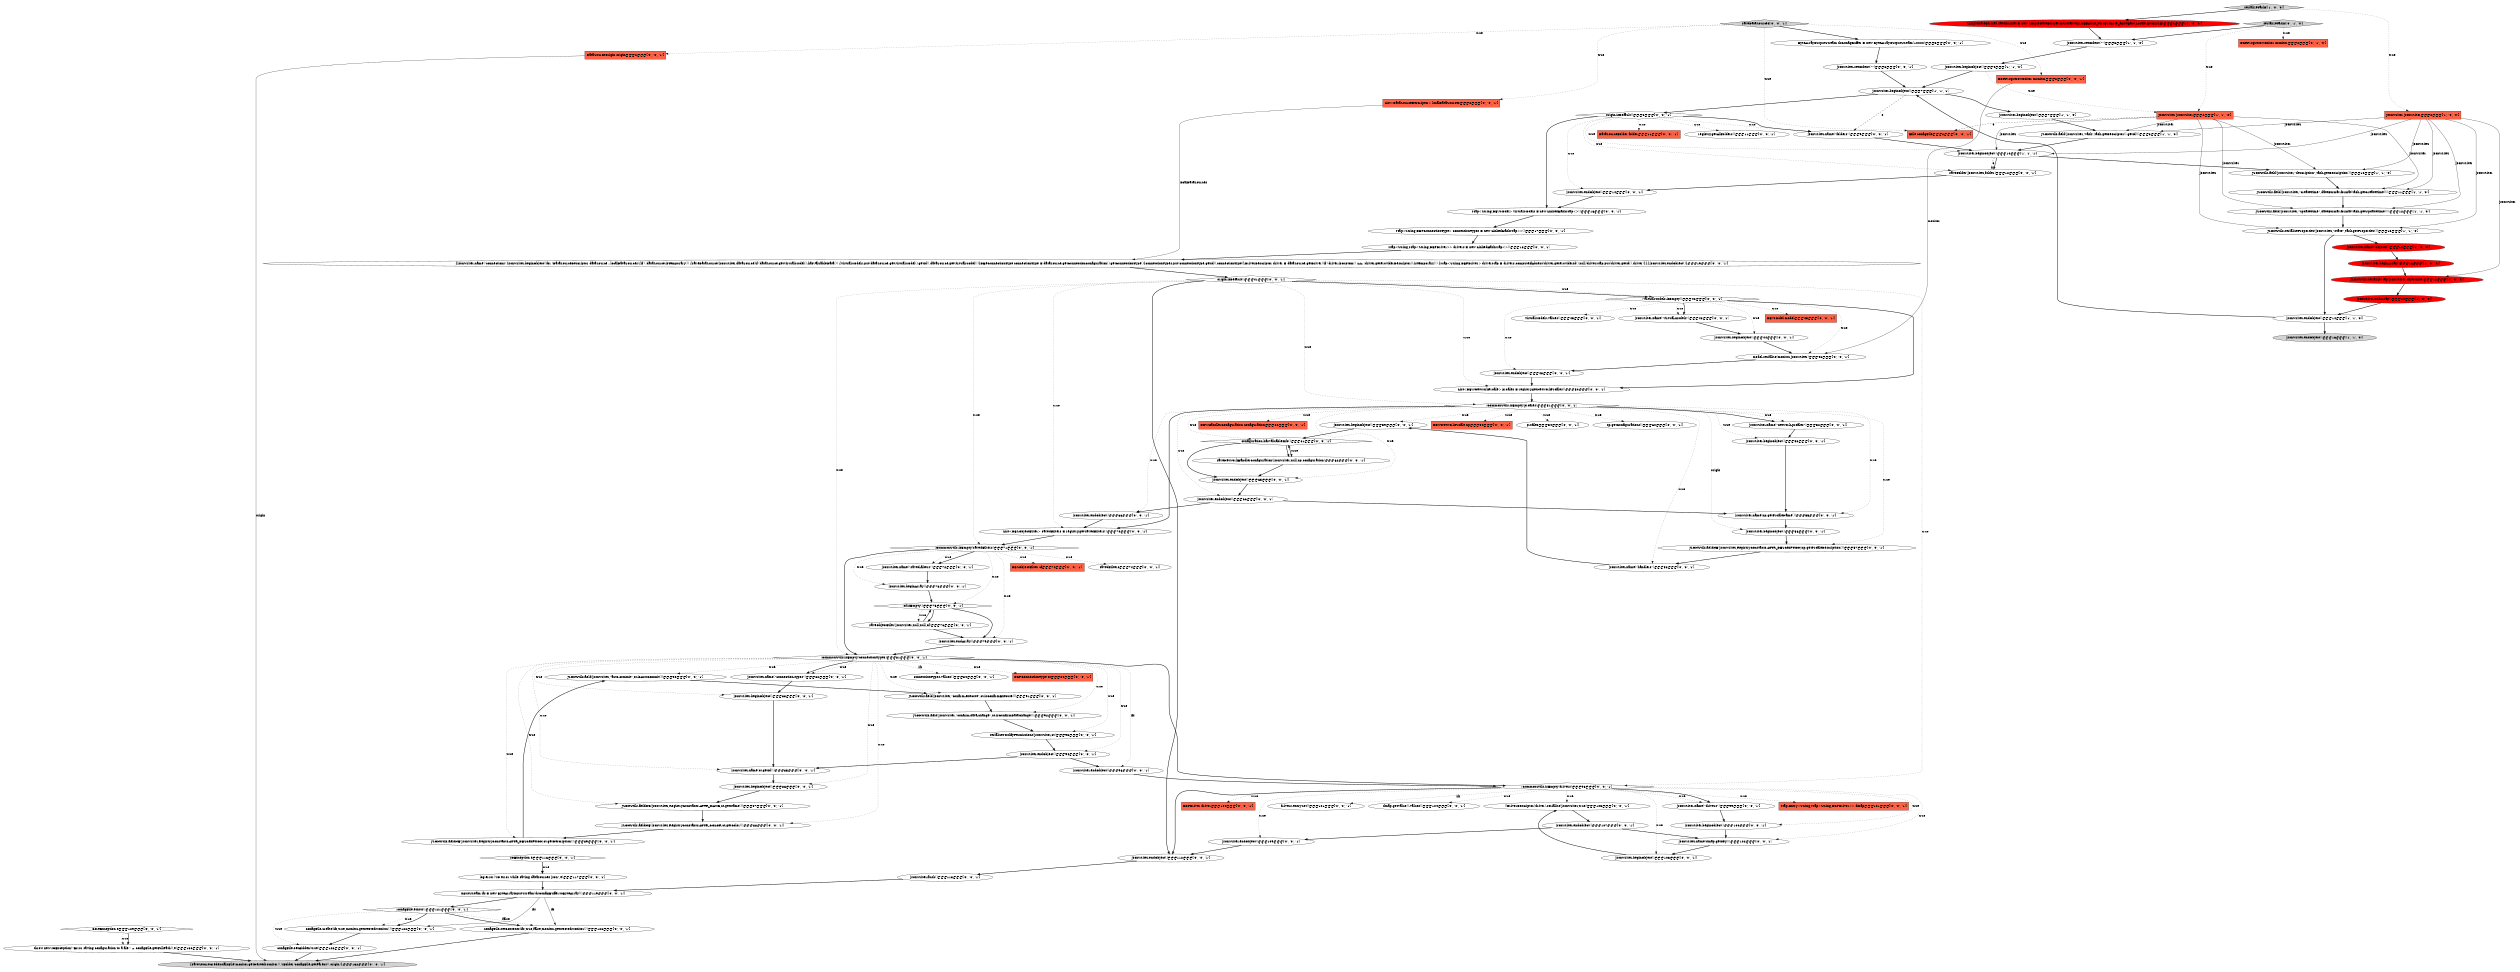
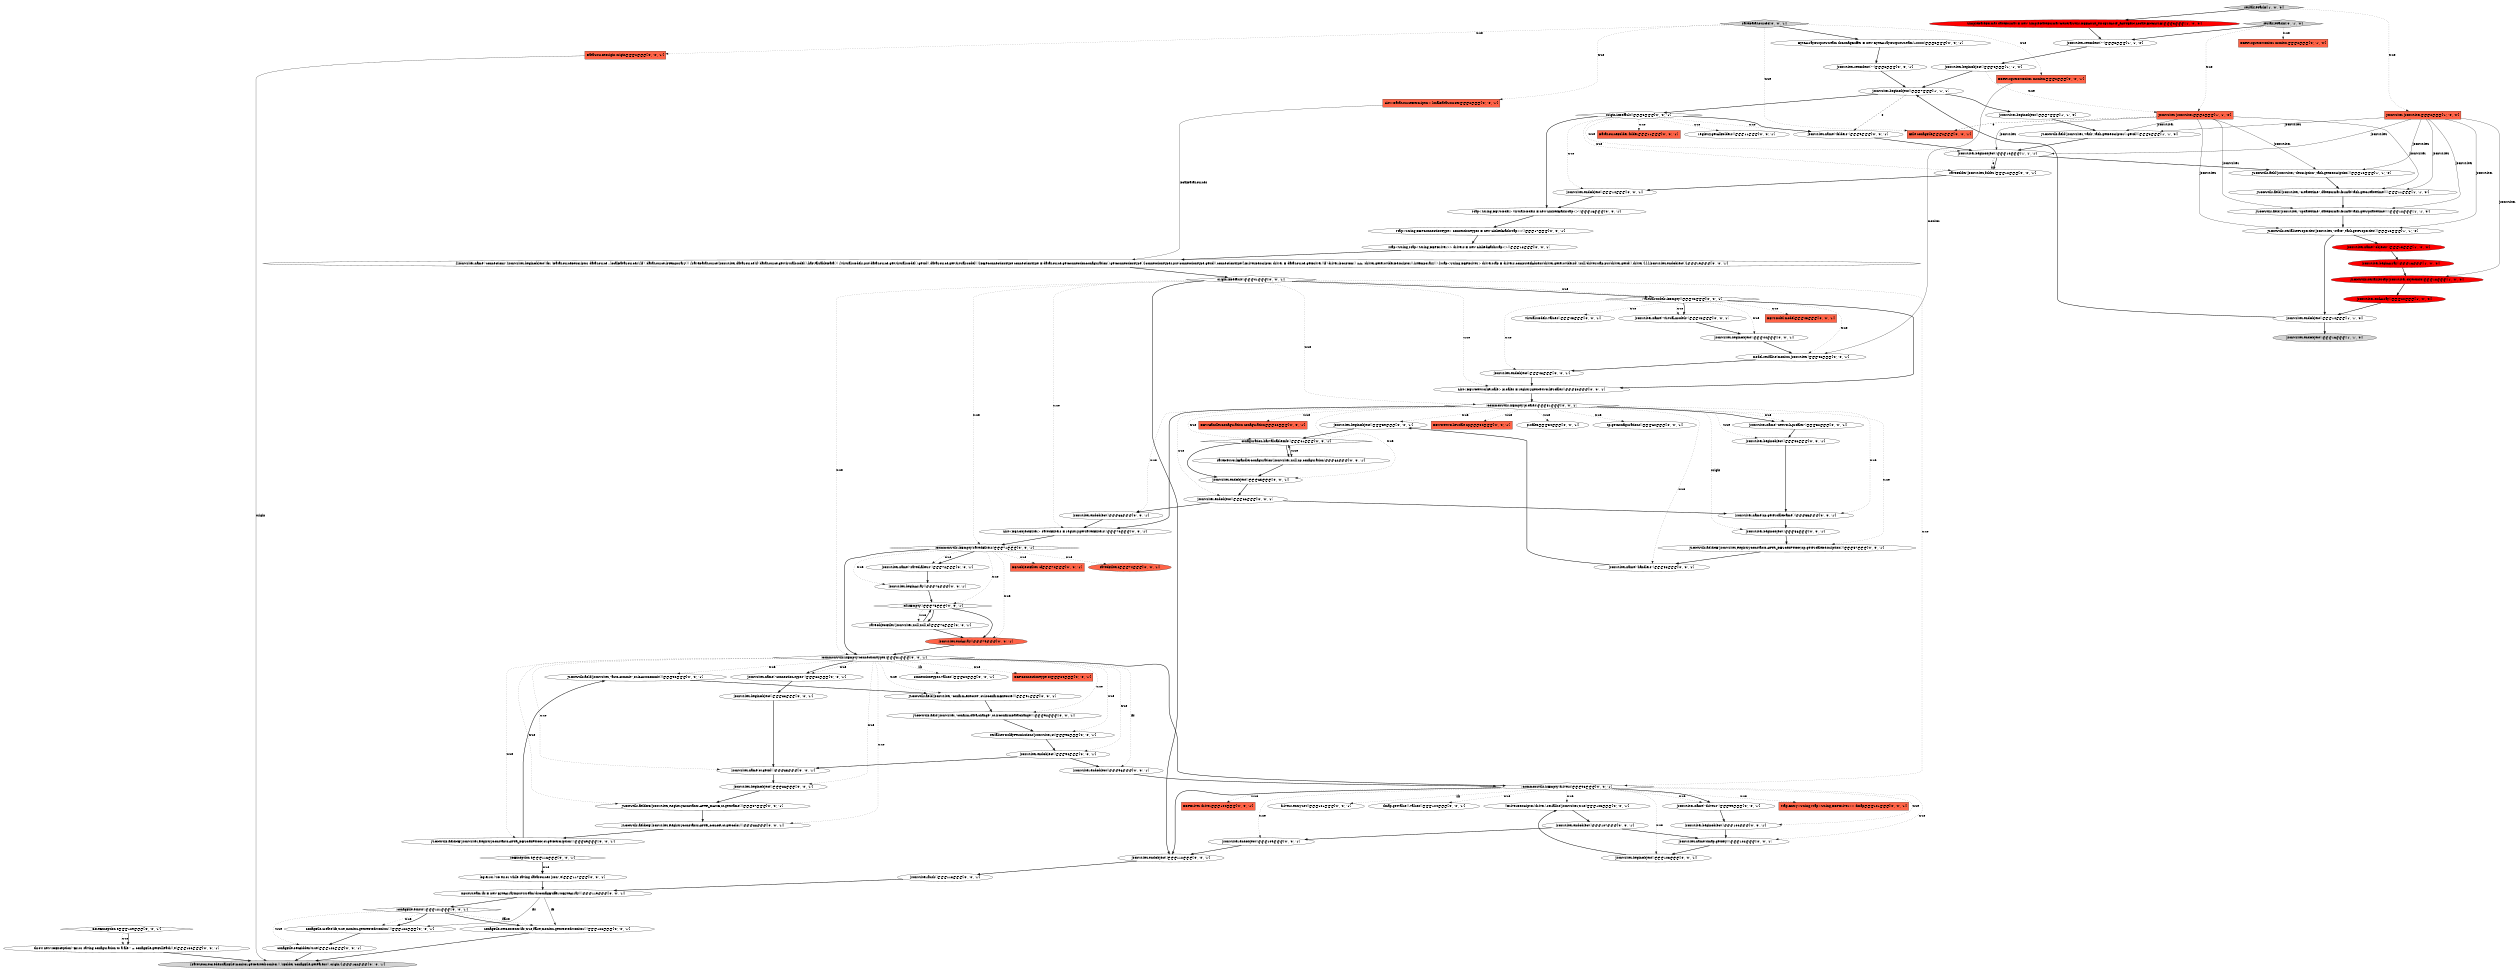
  digraph {
    node [fillcolor=white shape=ellipse style=filled]
    edge [style=bold]
    n1 [label="((DriverDescriptor)driver).serialize(jsonWriter,true)@@@105@@@['0', '0', '1']"]
    n2 [label="jsonWriter.endObject()@@@107@@@['0', '0', '1']"]
    n3 [label="jsonWriter.endObject()@@@109@@@['0', '0', '1']"]
    n4 [label="jsonWriter.name(dmap.getKey())@@@102@@@['0', '0', '1']"]
    n5 [label="JSONUtils.field(jsonWriter,\"auto-commit\",ct.isAutocommit())@@@90@@@['0', '0', '1']"]
    n6 [label="JSONUtils.field(jsonWriter,\"confirm-execute\",ct.isConfirmExecute())@@@91@@@['0', '0', '1']"]
    n7 [label="JSONUtils.field(jsonWriter,\"confirm-data-change\",ct.isConfirmDataChange())@@@92@@@['0', '0', '1']"]
    n8 [fillcolor=tomato label="JsonWriter jsonWriter@@@2@@@['1', '1', '0']" shape=box]
    n9 [label="JSONUtils.field(jsonWriter,\"task\",task.getDescriptor().getId())@@@8@@@['1', '1', '0']"]
    n10 [label="JSONUtils.serializeProperties(jsonWriter,\"state\",task.getProperties())@@@13@@@['1', '1', '0']"]
    n11 [label="JSONUtils.field(jsonWriter,\"createTime\",dateFormat.format(task.getCreateTime()))@@@11@@@['1', '1', '0']"]
    n12 [label="jsonWriter.beginObject()@@@10@@@['1', '1', '1']"]
    n13 [fillcolor=tomato label="IFile configFile@@@2@@@['0', '0', '1']" shape=box]
    n14 [label="JSONUtils.field(jsonWriter,\"updateTime\",dateFormat.format(task.getUpdateTime()))@@@12@@@['1', '1', '0']"]
    n15 [label="JSONUtils.field(jsonWriter,\"description\",task.getDescription())@@@10@@@['1', '1', '0']"]
    n16 [label="jsonWriter.endObject()@@@14@@@['1', '1', '0']"]
    n17 [fillcolor=red label="jsonWriter.name(\"objects\")@@@15@@@['1', '0', '0']"]
    n18 [label="saveFolder(jsonWriter,folder)@@@12@@@['0', '0', '1']"]
-   n19 [label="jsonWriter.endArray()@@@79@@@['0', '0', '1']"]
+   n19 [fillcolor=tomato label="jsonWriter.endArray()@@@79@@@['0', '0', '1']"]
    n20 [label="!CommonUtils.isEmpty(connectionTypes)@@@81@@@['0', '0', '1']" shape=diamond]
    n21 [label="!CommonUtils.isEmpty(drivers)@@@98@@@['0', '0', '1']" shape=diamond]
    n22 [label="serializeModifyPermissions(jsonWriter,ct)@@@93@@@['0', '0', '1']"]
    n23 [label="JSONUtils.fieldNE(jsonWriter,RegistryConstants.ATTR_NAME,ct.getName())@@@87@@@['0', '0', '1']"]
    n24 [label="JSONUtils.fieldNE(jsonWriter,RegistryConstants.ATTR_COLOR,ct.getColor())@@@88@@@['0', '0', '1']"]
    n25 [label="jsonWriter.beginObject()@@@83@@@['0', '0', '1']"]
    n26 [label="jsonWriter.name(ct.getId())@@@85@@@['0', '0', '1']"]
    n27 [label="jsonWriter.endObject()@@@94@@@['0', '0', '1']"]
    n28 [label="jsonWriter.endObject()@@@96@@@['0', '0', '1']"]
    n29 [label="jsonWriter.beginObject()@@@86@@@['0', '0', '1']"]
    n30 [label="jsonWriter.name(\"connection-types\")@@@82@@@['0', '0', '1']"]
    n31 [label="JSONUtils.fieldNE(jsonWriter,RegistryConstants.ATTR_DESCRIPTION,ct.getDescription())@@@89@@@['0', '0', '1']"]
    n32 [label="connectionTypes.values()@@@84@@@['0', '0', '1']"]
    n33 [fillcolor=tomato label="DBPConnectionType ct@@@84@@@['0', '0', '1']" shape=box]
    n34 [label="drivers.entrySet()@@@101@@@['0', '0', '1']"]
    n35 [fillcolor=lightgray label="jsonWriter.endObject()@@@16@@@['1', '1', '0']"]
    n36 [label="jsonWriter.beginObject()@@@7@@@['1', '1', '1']"]
    n37 [label="origin.isDefault()@@@8@@@['0', '0', '1']" shape=diamond]
    n38 [label="jsonWriter.name(\"folders\")@@@9@@@['0', '0', '1']"]
    n39 [label="jsonWriter.beginObject()@@@7@@@['1', '1', '0']"]
    n40 [label="jsonWriter.endObject()@@@14@@@['0', '0', '1']"]
    n41 [label="Map<String,DBVModel> virtualModels = new LinkedHashMap<>()@@@16@@@['0', '0', '1']"]
    n42 [label="ByteArrayOutputStream dsConfigBuffer = new ByteArrayOutputStream(10000)@@@3@@@['0', '0', '1']"]
    n43 [label="jsonWriter.setIndent(\"\")@@@6@@@['0', '0', '1']"]
    n44 [label="jsonWriter.beginObject()@@@100@@@['0', '0', '1']"]
    n45 [label="jsonWriter.endObject()@@@112@@@['0', '0', '1']"]
    n46 [label="dmap.getValue().values()@@@104@@@['0', '0', '1']"]
    n47 [fillcolor=tomato label="Map.Entry<String,Map<String,DBPDriver>> dmap@@@101@@@['0', '0', '1']" shape=box]
    n48 [label="jsonWriter.beginObject()@@@103@@@['0', '0', '1']"]
    n49 [label="jsonWriter.name(\"drivers\")@@@99@@@['0', '0', '1']"]
    n50 [fillcolor=tomato label="DBPDriver driver@@@104@@@['0', '0', '1']" shape=box]
    n51 [label="jsonWriter.flush()@@@113@@@['0', '0', '1']"]
    n52 [label="jsonWriter.endObject()@@@68@@@['0', '0', '1']"]
    n53 [label="List<DBSObjectFilter> savedFilters = registry.getSavedFilters()@@@70@@@['0', '0', '1']"]
    n54 [label="!CommonUtils.isEmpty(savedFilters)@@@71@@@['0', '0', '1']" shape=diamond]
    n55 [fillcolor=tomato label="JsonWriter jsonWriter@@@2@@@['1', '0', '0']" shape=box]
    n56 [fillcolor=red label="JSONUtils.serializeMap(jsonWriter,objectInfo)@@@18@@@['1', '0', '0']"]
    n57 [fillcolor=red label="jsonWriter.endArray()@@@20@@@['1', '0', '0']"]
    n58 [fillcolor=tomato label="DataSourceFolder folder@@@11@@@['0', '0', '1']" shape=box]
    n59 [label="registry.getAllFolders()@@@11@@@['0', '0', '1']"]
    n60 [label="Map<String,DBPConnectionType> connectionTypes = new LinkedHashMap<>()@@@17@@@['0', '0', '1']"]
    n61 [fillcolor=lightgray label="serializeTasks['1', '0', '0']" shape=diamond]
    n62 [fillcolor=red label="SimpleDateFormat dateFormat = new SimpleDateFormat(GeneralUtils.DEFAULT_TIMESTAMP_PATTERN,Locale.ENGLISH)@@@3@@@['1', '0', '0']"]
    n63 [label="jsonWriter.setIndent(\"\")@@@3@@@['1', '1', '0']"]
    n64 [label="jsonWriter.name(\"saved-filters\")@@@72@@@['0', '0', '1']"]
    n65 [label="jsonWriter.beginArray()@@@73@@@['0', '0', '1']"]
    n66 [label="!cf.isEmpty()@@@75@@@['0', '0', '1']" shape=diamond]
    n67 [label="jsonWriter.name(\"virtual-models\")@@@43@@@['0', '0', '1']"]
    n68 [label="jsonWriter.beginObject()@@@44@@@['0', '0', '1']"]
    n69 [label="model.serialize(monitor,jsonWriter)@@@46@@@['0', '0', '1']"]
    n70 [label="jsonWriter.endObject()@@@48@@@['0', '0', '1']"]
    n71 [label="List<DBWNetworkProfile> profiles = registry.getNetworkProfiles()@@@50@@@['0', '0', '1']"]
    n72 [label="!CommonUtils.isEmpty(profiles)@@@51@@@['0', '0', '1']" shape=diamond]
    n73 [label="InputStream ifs = new ByteArrayInputStream(dsConfigBuffer.toByteArray())@@@119@@@['0', '0', '1']"]
    n74 [label="configFile.create(ifs,true,monitor.getNestedMonitor())@@@122@@@['0', '0', '1']"]
    n75 [label="configFile.setContents(ifs,true,false,monitor.getNestedMonitor())@@@126@@@['0', '0', '1']"]
    n76 [label="!configFile.exists()@@@121@@@['0', '0', '1']" shape=diamond]
    n77 [label="configFile.setHidden(true)@@@123@@@['0', '0', '1']"]
    n78 [fillcolor=lightgray label="{saveSecureCredentialsFile(monitor.getNestedMonitor(),(IFolder)configFile.getParent(),origin)}@@@132@@@['0', '0', '1']"]
    n79 [label="CoreException e@@@129@@@['0', '0', '1']" shape=diamond]
    n80 [label="throw new IOException(\"Error saving configuration to a file \" + configFile.getFullPath(),e)@@@130@@@['0', '0', '1']"]
    n81 [label="jsonWriter.beginObject()@@@59@@@['0', '0', '1']"]
    n82 [label="configuration.hasValuableInfo()@@@61@@@['0', '0', '1']" shape=diamond]
    n83 [label="saveNetworkHandlerConfiguration(jsonWriter,null,np,configuration)@@@62@@@['0', '0', '1']"]
    n84 [label="jsonWriter.endObject()@@@65@@@['0', '0', '1']"]
    n85 [label="log.error(\"IO error while saving datasources json\",e)@@@117@@@['0', '0', '1']"]
    n86 [fillcolor=tomato label="List<DataSourceDescriptor> localDataSources@@@2@@@['0', '0', '1']" shape=box]
    n87 [label="{jsonWriter.name(\"connections\")jsonWriter.beginObject()for (DataSourceDescriptor dataSource : localDataSources){if (!dataSource.isTemporary()) {saveDataSource(jsonWriter,dataSource)if (dataSource.getVirtualModel().hasValuableData()) {virtualModels.put(dataSource.getVirtualModel().getId(),dataSource.getVirtualModel())}DBPConnectionType connectionType = dataSource.getConnectionConfiguration().getConnectionType(){connectionTypes.put(connectionType.getId(),connectionType)}DriverDescriptor driver = dataSource.getDriver()if (driver.isCustom() && !driver.getProviderDescriptor().isTemporary()) {Map<String,DBPDriver> driverMap = drivers.computeIfAbsent(driver.getProviderId(),null)driverMap.put(driver.getId(),driver)}}}jsonWriter.endObject()}@@@19@@@['0', '0', '1']"]
    n88 [label="origin.isDefault()@@@41@@@['0', '0', '1']" shape=diamond]
    n89 [label="JSONUtils.fieldNE(jsonWriter,RegistryConstants.ATTR_DESCRIPTION,np.getProfileDescription())@@@57@@@['0', '0', '1']"]
    n90 [label="jsonWriter.name(\"handlers\")@@@58@@@['0', '0', '1']"]
    n91 [label="jsonWriter.name(\"network-profiles\")@@@52@@@['0', '0', '1']"]
    n92 [label="jsonWriter.beginObject()@@@53@@@['0', '0', '1']"]
    n93 [label="jsonWriter.name(np.getProfileName())@@@55@@@['0', '0', '1']"]
    n94 [label="Map<String,Map<String,DBPDriver>> drivers = new LinkedHashMap<>()@@@18@@@['0', '0', '1']"]
    n95 [fillcolor=red label="jsonWriter.beginArray()@@@16@@@['1', '0', '0']"]
    n96 [label="!virtualModels.isEmpty()@@@42@@@['0', '0', '1']" shape=diamond]
    n97 [fillcolor=tomato label="DBRProgressMonitor monitor@@@2@@@['0', '1', '0']" shape=box]
    n98 [fillcolor=tomato label="DBVModel model@@@45@@@['0', '0', '1']" shape=box]
    n99 [fillcolor=tomato label="DBRProgressMonitor monitor@@@2@@@['0', '0', '1']" shape=box]
    n100 [fillcolor=tomato label="DBWHandlerConfiguration configuration@@@60@@@['0', '0', '1']" shape=box]
    n101 [label="jsonWriter.endObject()@@@66@@@['0', '0', '1']"]
    n102 [label="jsonWriter.beginObject()@@@56@@@['0', '0', '1']"]
    n103 [fillcolor=tomato label="DBSObjectFilter cf@@@74@@@['0', '0', '1']" shape=box]
    n104 [fillcolor=tomato label="DBWNetworkProfile np@@@54@@@['0', '0', '1']" shape=box]
    n105 [label="saveObjectFiler(jsonWriter,null,null,cf)@@@76@@@['0', '0', '1']"]
    n106 [label="virtualModels.values()@@@45@@@['0', '0', '1']"]
    n107 [label="profiles@@@54@@@['0', '0', '1']"]
    n108 [label="np.getConfigurations()@@@60@@@['0', '0', '1']"]
-   n109 [label="savedFilters@@@74@@@['0', '0', '1']"]
+   n109 [fillcolor=tomato label="savedFilters@@@74@@@['0', '0', '1']"]
    n110 [label="jsonWriter.beginObject()@@@4@@@['1', '1', '0']"]
    n111 [fillcolor=lightgray label="serializeTasks['0', '1', '0']" shape=diamond]
    n112 [label="IOException e@@@116@@@['0', '0', '1']" shape=diamond]
    n113 [fillcolor=lightgray label="saveDataSources['0', '0', '1']" shape=diamond]
    n114 [fillcolor=tomato label="DataSourceOrigin origin@@@2@@@['0', '0', '1']" shape=box]
    n1 -> n2
    n2 -> n3
    n2 -> n4
    n3 -> n45
    n4 -> n48
    n5 -> n6
    n6 -> n7
    n7 -> n22
    n8 -> n9 [label=jsonWriter style=solid]
    n8 -> n10 [label=jsonWriter style=solid]
    n8 -> n11 [label=jsonWriter style=solid]
    n8 -> n12 [label=jsonWriter style=solid]
    n8 -> n13 [label=0 style=dashed]
    n8 -> n14 [label=jsonWriter style=solid]
    n8 -> n15 [label=jsonWriter style=solid]
    n9 -> n12
    n10 -> n16
    n10 -> n17
    n11 -> n14
    n12 -> n15
    n12 -> n18
    n12 -> n18 [label=0 style=dashed]
    n14 -> n10
    n15 -> n11
    n16 -> n35
    n16 -> n36
    n17 -> n95
    n18 -> n40
    n19 -> n20
    n20 -> n5 [label=true style=dotted]
    n20 -> n6 [label=true style=dotted]
    n20 -> n7 [label=true style=dotted]
    n20 -> n21
    n20 -> n22 [label=true style=dotted]
    n20 -> n23 [label=true style=dotted]
    n20 -> n24 [label=true style=dotted]
-   n20 -> n25 [label=true style=dotted]
    n20 -> n26 [label=true style=dotted]
    n20 -> n27 [label=true style=dotted]
    n20 -> n28 [label=ifs style=dotted]
    n20 -> n29 [label=true style=dotted]
    n20 -> n30 [label=true style=dotted]
    n20 -> n30
    n20 -> n31 [label=true style=dotted]
    n20 -> n32 [label=ifs style=dotted]
    n20 -> n33 [label=true style=dotted]
    n21 -> n1 [label=true style=dotted]
    n21 -> n3 [label=true style=dotted]
    n21 -> n4 [label=true style=dotted]
    n21 -> n34 [label=ifs style=dotted]
    n21 -> n44 [label=true style=dotted]
    n21 -> n45
    n21 -> n46 [label=true style=dotted]
    n21 -> n47 [label=true style=dotted]
    n21 -> n48 [label=true style=dotted]
    n21 -> n49 [label=true style=dotted]
    n21 -> n49
    n21 -> n50 [label=true style=dotted]
    n22 -> n27
    n23 -> n24
    n24 -> n31
    n25 -> n26
    n26 -> n29
    n27 -> n26
    n27 -> n28
    n28 -> n21
    n29 -> n23
    n30 -> n25
    n31 -> n5
    n36 -> n37
    n36 -> n38 [label=0 style=dashed]
    n36 -> n39
    n37 -> n12 [label=true style=dotted]
    n37 -> n18 [label=true style=dotted]
    n37 -> n38 [label=true style=dotted]
    n37 -> n38
    n37 -> n40 [label=true style=dotted]
    n37 -> n41
    n37 -> n58 [label=true style=dotted]
    n37 -> n59 [label=true style=dotted]
    n38 -> n12
    n39 -> n9
    n40 -> n41
    n41 -> n60
    n42 -> n43
    n43 -> n36
    n44 -> n4
    n45 -> n51
    n48 -> n1
    n49 -> n44
    n51 -> n73
    n52 -> n53
    n53 -> n54
    n54 -> n19 [label=true style=dotted]
    n54 -> n20
    n54 -> n64
    n54 -> n64 [label=true style=dotted]
    n54 -> n65 [label=true style=dotted]
    n54 -> n66 [label=true style=dotted]
    n54 -> n103 [label=true style=dotted]
    n54 -> n109 [label=true style=dotted]
    n55 -> n9 [label=jsonWriter style=solid]
    n55 -> n10 [label=jsonWriter style=solid]
    n55 -> n11 [label=jsonWriter style=solid]
    n55 -> n12 [label=jsonWriter style=solid]
    n55 -> n14 [label=jsonWriter style=solid]
    n55 -> n15 [label=jsonWriter style=solid]
    n55 -> n56 [label=jsonWriter style=solid]
    n56 -> n57
    n57 -> n16
    n60 -> n94
    n61 -> n55 [label=true style=dotted]
    n61 -> n62
    n62 -> n63
    n63 -> n110
    n64 -> n65
    n65 -> n66
    n66 -> n19
    n66 -> n105
    n66 -> n105 [label=true style=dotted]
    n67 -> n68
    n68 -> n69
    n69 -> n70
    n70 -> n71
    n71 -> n72
    n72 -> n52 [label=true style=dotted]
    n72 -> n53
    n72 -> n81 [label=true style=dotted]
    n72 -> n82 [label=true style=dotted]
    n72 -> n84 [label=true style=dotted]
    n72 -> n89 [label=true style=dotted]
    n72 -> n90 [label=true style=dotted]
    n72 -> n91 [label=true style=dotted]
    n72 -> n91
    n72 -> n92 [label=true style=dotted]
    n72 -> n93 [label=true style=dotted]
    n72 -> n100 [label=true style=dotted]
    n72 -> n101 [label=true style=dotted]
    n72 -> n102 [label=origin style=dotted]
    n72 -> n104 [label=true style=dotted]
    n72 -> n107 [label=true style=dotted]
    n72 -> n108 [label=true style=dotted]
    n73 -> n74 [label=ifs style=solid]
    n73 -> n75 [label=ifs style=solid]
    n73 -> n76
    n74 -> n77
    n75 -> n78
    n76 -> n74 [label=true style=dotted]
    n76 -> n74
    n76 -> n75 [label=false style=dotted]
    n76 -> n75
    n76 -> n77 [label=true style=dotted]
    n77 -> n78
    n79 -> n80 [label=true style=dotted]
    n79 -> n80
    n80 -> n78
    n81 -> n82
    n82 -> n83 [label=true style=dotted]
    n82 -> n83
    n82 -> n84
    n83 -> n82
    n83 -> n84
    n84 -> n101
    n85 -> n73
    n86 -> n87 [label=localDataSources style=solid]
    n87 -> n88
    n88 -> n20 [label=true style=dotted]
    n88 -> n21 [label=true style=dotted]
    n88 -> n45
    n88 -> n53 [label=true style=dotted]
    n88 -> n54 [label=true style=dotted]
    n88 -> n71 [label=true style=dotted]
    n88 -> n72 [label=true style=dotted]
    n88 -> n96
    n88 -> n96 [label=true style=dotted]
    n89 -> n90
    n90 -> n81
    n91 -> n92
    n92 -> n93
    n93 -> n102
    n94 -> n87
    n95 -> n56
    n96 -> n67
    n96 -> n67 [label=true style=dotted]
    n96 -> n68 [label=true style=dotted]
    n96 -> n69 [label=true style=dotted]
    n96 -> n70 [label=true style=dotted]
    n96 -> n71
    n96 -> n98 [label=true style=dotted]
    n96 -> n106 [label=true style=dotted]
    n99 -> n69 [label=monitor style=solid]
    n101 -> n52
    n101 -> n93
    n102 -> n89
    n105 -> n19
    n105 -> n66
    n110 -> n8 [label=true style=dotted]
    n110 -> n36
    n111 -> n8 [label=true style=dotted]
    n111 -> n63
    n111 -> n97 [label=true style=dotted]
    n112 -> n85
    n112 -> n85 [label=true style=dotted]
    n113 -> n13 [label=true style=dotted]
    n113 -> n42
    n113 -> n86 [label=true style=dotted]
    n113 -> n99 [label=true style=dotted]
    n113 -> n114 [label=true style=dotted]
    n114 -> n78 [label=origin style=solid]
  }
